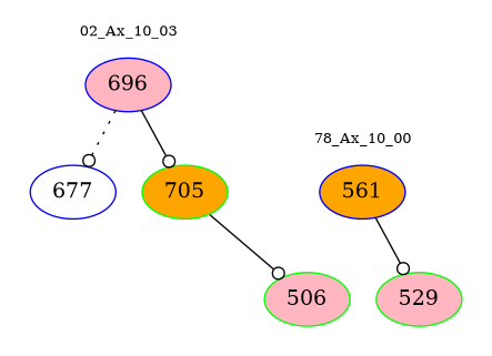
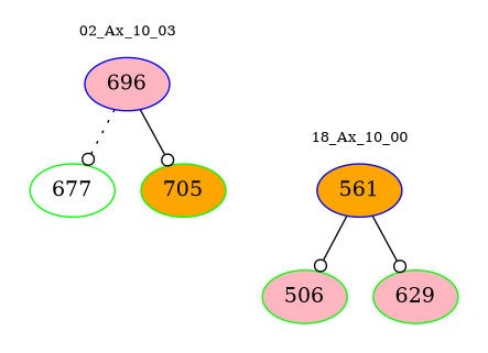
  digraph {
    node [color=green fillcolor=lightpink style=filled]
    edge [arrowhead=odot color=black style=solid]
    n1 [color=blue label=696]
-   n2 [color=blue fillcolor=white label=677]
+   n2 [fillcolor=white label=677]
    n3 [fillcolor=orange label=705]
    n4 [color=blue fillcolor=orange label=561]
-   n5 [label=529]
+   n5 [label=629]
    n6 [label=506]
    subgraph cluster_1 {
      color=white
      fontsize=10
      label="02_Ax_10_03"
      n1
      n2
      n3
    }
    subgraph cluster_2 {
      color=white
      fontsize=10
-     label="78_Ax_10_00"
+     label="18_Ax_10_00"
      n4
      n5
      n6
    }
    n1 -> n2 [style=dotted]
    n1 -> n3
    n4 -> n5
-   n3 -> n6
+   n4 -> n6
  }
